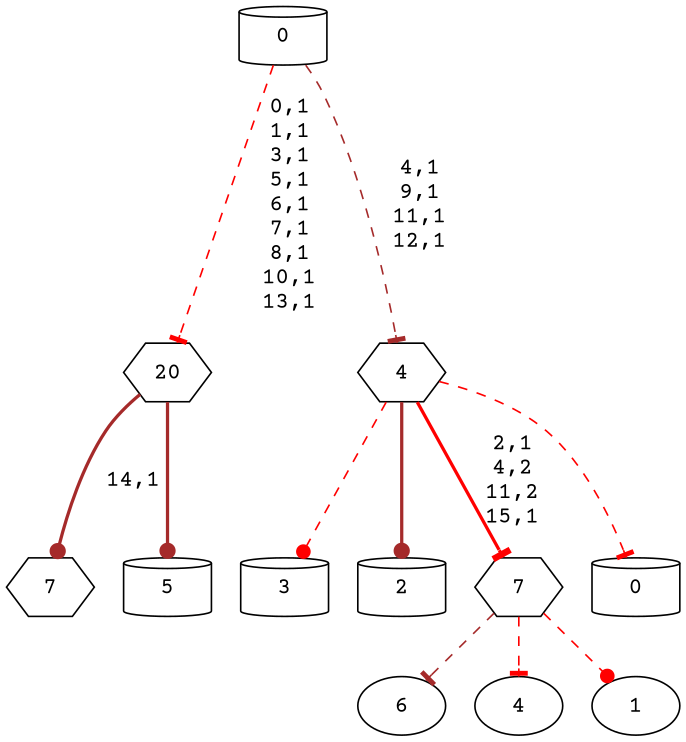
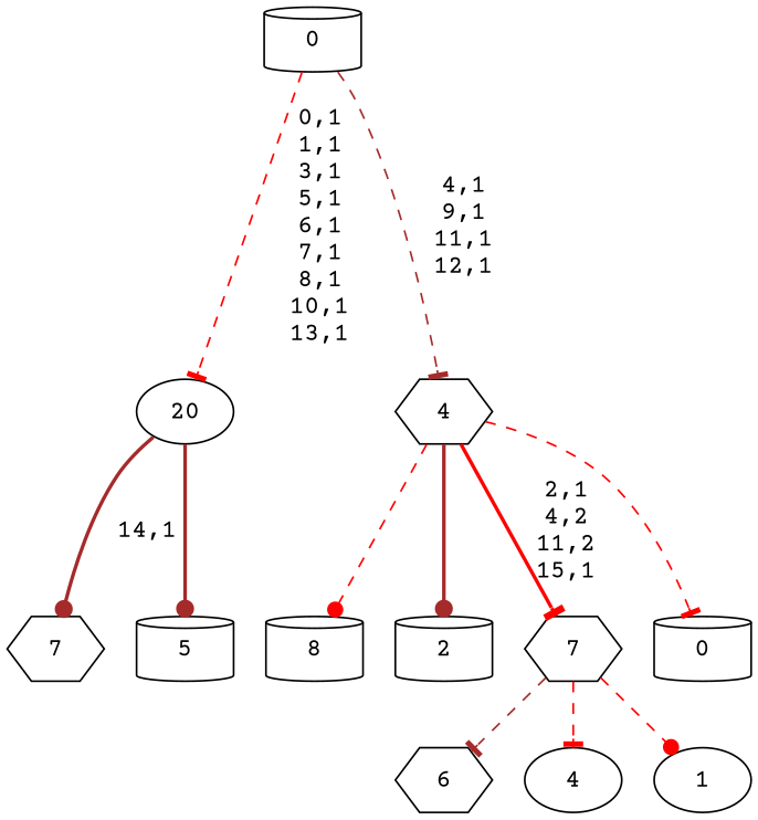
  digraph {
    fontname="Courier Prime"
    node [fontname="Courier Prime" shape=cylinder]
    edge [arrowhead=tee color=red fontname="Courier Prime" style=dashed]
    n1 [label=7 shape=hexagon]
-   n2 [label=6 shape=ellipse]
+   n2 [label=6 shape=hexagon]
    n3 [label=5]
-   20 [shape=hexagon]
+   20 [shape=ellipse]
    n5 [label=4 shape=ellipse]
-   n6 [label=3]
+   n6 [label=8]
    n7 [label=2]
    n8 [label=1 shape=ellipse]
    7 [shape=hexagon]
    n10 [label=0]
    4 [shape=hexagon]
    0
    20 -> n1 [arrowhead=dot color=brown label="14,1" style=bold]
    20 -> n3 [arrowhead=dot color=brown style=bold]
    7 -> n2 [color=brown]
    7 -> n5
    7 -> n8 [arrowhead=dot]
    4 -> n6 [arrowhead=dot]
    4 -> n7 [arrowhead=dot color=brown style=bold]
    4 -> 7 [label="2,1\n4,2\n11,2\n15,1" style=bold]
    4 -> n10
    0 -> 20 [label="0,1\n1,1\n3,1\n5,1\n6,1\n7,1\n8,1\n10,1\n13,1"]
    0 -> 4 [color=brown label="4,1\n9,1\n11,1\n12,1"]
  }
